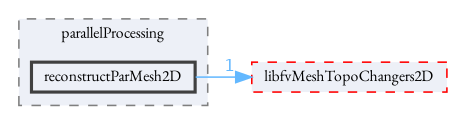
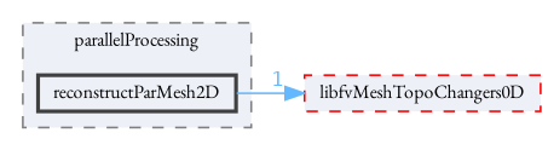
  digraph {
    compound=true
    rankdir=LR
    fontname="EB Garamond"
    node [fillcolor="#edf0f7" fontname="EB Garamond" fontsize=10 shape=box]
    n1 [color=grey25 height=0.2 label=reconstructParMesh2D style="filled,bold" width=0.4]
-   n2 [color=red height=0.2 label=libfvMeshTopoChangers2D style="filled,dashed" width=0.4]
+   n2 [color=red height=0.2 label=libfvMeshTopoChangers0D style="filled,dashed" width=0.4]
    subgraph cluster_1 {
      bgcolor="#edf0f7"
      fontsize=10
      label=parallelProcessing
      pencolor=grey50
      style="filled,dashed"
      n1
    }
    n1 -> n2 [color=steelblue1 fontcolor=steelblue1 fontname="EB Garamond" fontsize=10 headlabel=1 labeldistance=1.5 labelfontname=Helvetica labelfontsize=10]
  }
